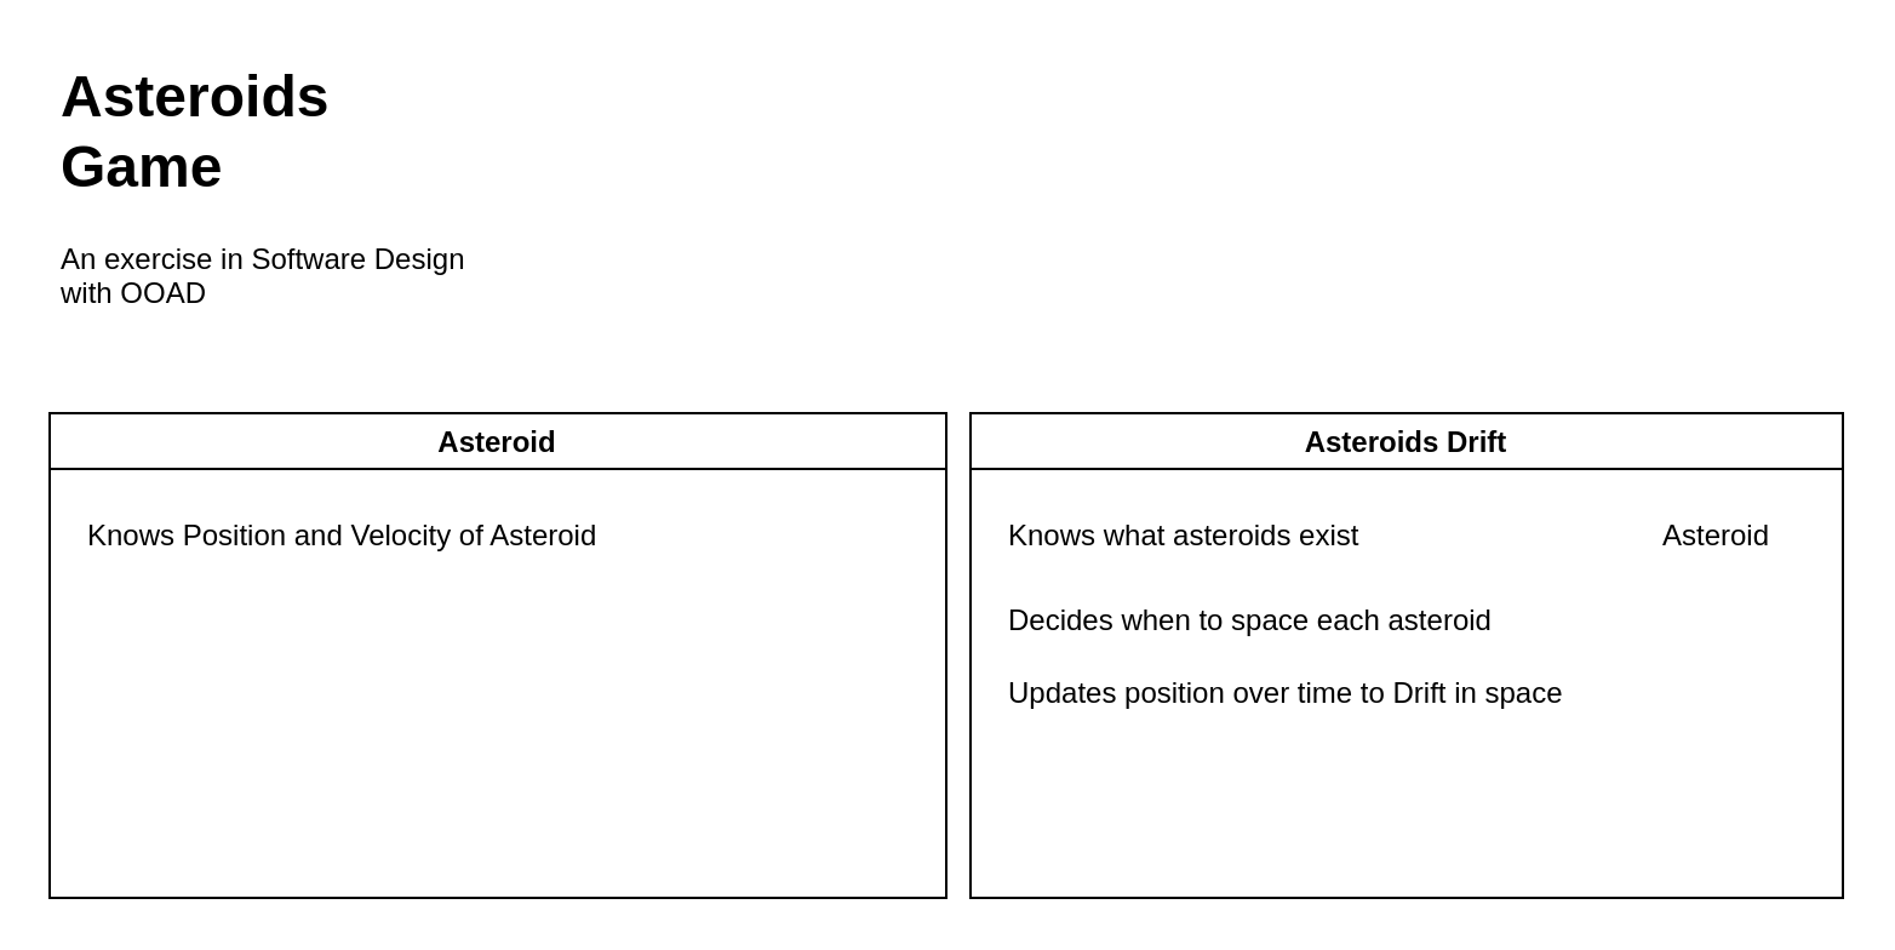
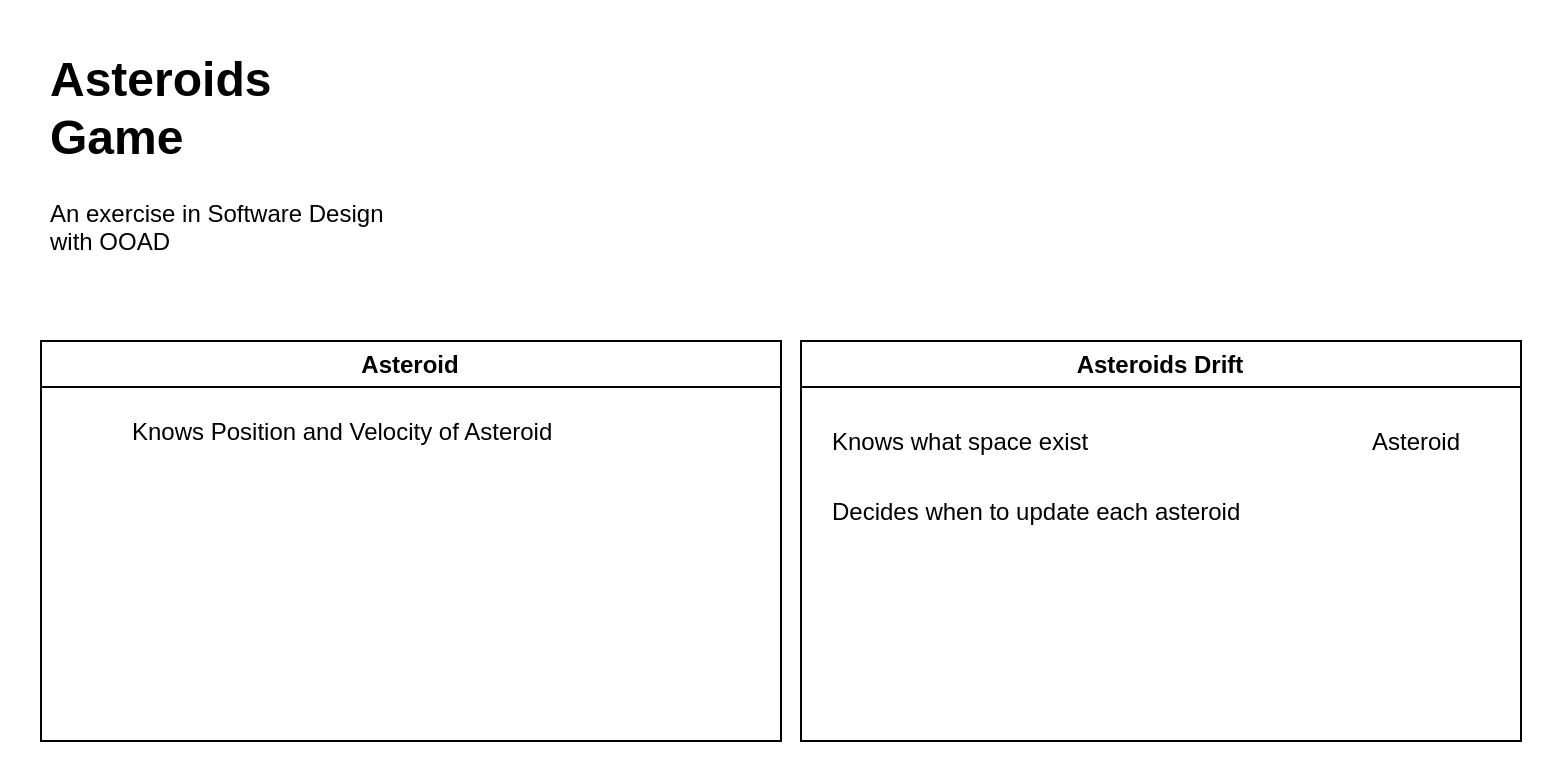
  <mxCell id="0" />
  <mxCell id="1" parent="0" />
  <mxCell id="2" value="Asteroid" style="swimlane;" vertex="1" parent="1"><mxGeometry x="20" y="170" width="370" height="200" as="geometry"><mxRectangle x="25" y="220" width="90" height="30" as="alternateBounds" /></mxGeometry></mxCell>
- <mxCell id="3" value="Knows Position and Velocity of Asteroid" style="text;strokeColor=none;fillColor=none;align=left;verticalAlign=middle;spacingLeft=4;spacingRight=4;overflow=hidden;points=[[0,0.5],[1,0.5]];portConstraint=eastwest;rotatable=0;" vertex="1" parent="2"><mxGeometry x="10" y="35" width="220" height="30" as="geometry" /></mxCell>
+ <mxCell id="3" value="Knows Position and Velocity of Asteroid" style="text;strokeColor=none;fillColor=none;align=left;verticalAlign=middle;spacingLeft=4;spacingRight=4;overflow=hidden;points=[[0,0.5],[1,0.5]];portConstraint=eastwest;rotatable=0;" vertex="1" parent="2"><mxGeometry x="40" y="30" width="220" height="30" as="geometry" /></mxCell>
  <mxCell id="4" value="&lt;h1&gt;Asteroids Game&lt;br&gt;&lt;/h1&gt;&lt;p&gt;An exercise in Software Design with OOAD&lt;br&gt;&lt;/p&gt;" style="text;html=1;strokeColor=none;fillColor=none;spacing=5;spacingTop=-20;whiteSpace=wrap;overflow=hidden;rounded=0;" vertex="1" parent="1"><mxGeometry x="20" y="20" width="190" height="120" as="geometry" /></mxCell>
  <mxCell id="5" value="Asteroids Drift" style="swimlane;" vertex="1" parent="1"><mxGeometry x="400" y="170" width="360" height="200" as="geometry" /></mxCell>
- <mxCell id="6" value="Knows what asteroids exist" style="text;strokeColor=none;fillColor=none;align=left;verticalAlign=middle;spacingLeft=4;spacingRight=4;overflow=hidden;points=[[0,0.5],[1,0.5]];portConstraint=eastwest;rotatable=0;autosize=1;" vertex="1" parent="5"><mxGeometry x="10" y="35" width="220" height="30" as="geometry" /></mxCell>
+ <mxCell id="6" value="Knows what space exist" style="text;strokeColor=none;fillColor=none;align=left;verticalAlign=middle;spacingLeft=4;spacingRight=4;overflow=hidden;points=[[0,0.5],[1,0.5]];portConstraint=eastwest;rotatable=0;autosize=1;" vertex="1" parent="5"><mxGeometry x="10" y="35" width="220" height="30" as="geometry" /></mxCell>
  <mxCell id="7" value="Asteroid" style="text;strokeColor=none;fillColor=none;align=left;verticalAlign=middle;spacingLeft=4;spacingRight=4;overflow=hidden;points=[[0,0.5],[1,0.5]];portConstraint=eastwest;rotatable=0;" vertex="1" parent="5"><mxGeometry x="280" y="35" width="60" height="30" as="geometry" /></mxCell>
- <mxCell id="8" value="Updates position over time to Drift in space" style="text;strokeColor=none;fillColor=none;align=left;verticalAlign=middle;spacingLeft=4;spacingRight=4;overflow=hidden;points=[[0,0.5],[1,0.5]];portConstraint=eastwest;rotatable=0;autosize=1;" vertex="1" parent="5"><mxGeometry x="10" y="100" width="250" height="30" as="geometry" /></mxCell>
- <mxCell id="9" value="Decides when to space each asteroid" style="text;strokeColor=none;fillColor=none;align=left;verticalAlign=middle;spacingLeft=4;spacingRight=4;overflow=hidden;points=[[0,0.5],[1,0.5]];portConstraint=eastwest;rotatable=0;autosize=1;" vertex="1" parent="5"><mxGeometry x="10" y="70" width="230" height="30" as="geometry" /></mxCell>
+ <mxCell id="9" value="Decides when to update each asteroid" style="text;strokeColor=none;fillColor=none;align=left;verticalAlign=middle;spacingLeft=4;spacingRight=4;overflow=hidden;points=[[0,0.5],[1,0.5]];portConstraint=eastwest;rotatable=0;autosize=1;" vertex="1" parent="5"><mxGeometry x="10" y="70" width="230" height="30" as="geometry" /></mxCell>
